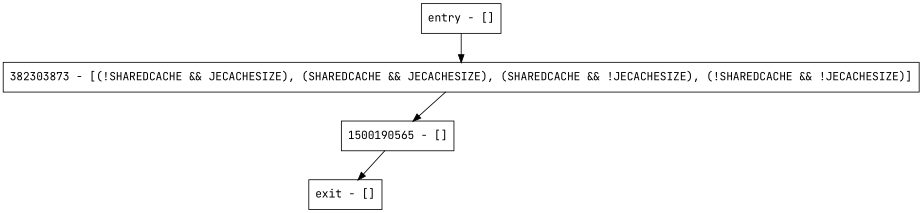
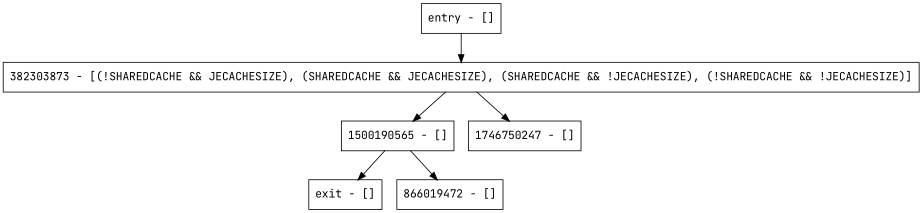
  digraph {
    fontname="JetBrains Mono"
    node [fontname="JetBrains Mono" shape=record]
    edge [fontname="JetBrains Mono"]
    n1 [label="entry - []"]
    n2 [label="382303873 - [(!SHAREDCACHE && JECACHESIZE), (SHAREDCACHE && JECACHESIZE), (SHAREDCACHE && !JECACHESIZE), (!SHAREDCACHE && !JECACHESIZE)]"]
    n3 [label="1500190565 - []"]
+   n4 [label="1746750247 - []"]
    n5 [label="exit - []"]
+   n6 [label="866019472 - []"]
    n1 -> n2
    n2 -> n3
+   n2 -> n4
    n3 -> n5
+   n3 -> n6
  }
